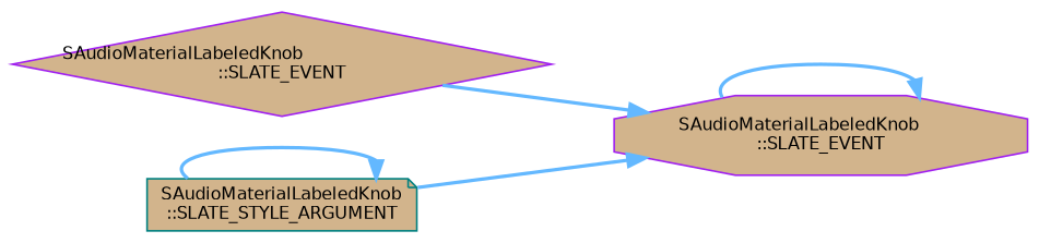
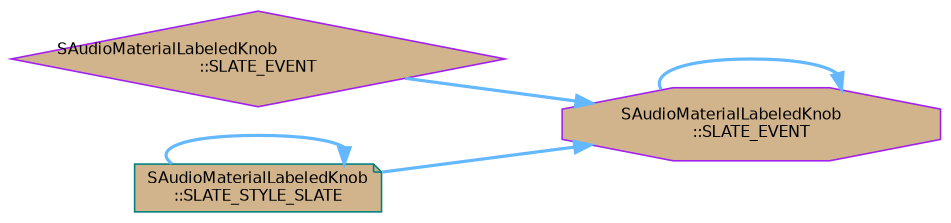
  digraph {
    rankdir=RL
    node [color=purple fillcolor=tan fontname=Helvetica fontsize=10 style=filled]
    edge [color=steelblue1 dir=back fontname=Helvetica fontsize=10 labelfontname=Helvetica labelfontsize=10 style=bold]
    n1 [fontcolor=black height=0.2 label="SAudioMaterialLabeledKnob\l::SLATE_EVENT" shape=octagon width=0.4]
    n2 [height=0.2 label="SAudioMaterialLabeledKnob\l::SLATE_EVENT" shape=diamond width=0.4]
-   n3 [color=teal height=0.2 label="SAudioMaterialLabeledKnob\l::SLATE_STYLE_ARGUMENT" shape=note width=0.4]
+   n3 [color=teal height=0.2 label="SAudioMaterialLabeledKnob\l::SLATE_STYLE_SLATE" shape=note width=0.4]
    n1 -> n1
    n1 -> n2
    n1 -> n3
    n3 -> n3
  }
